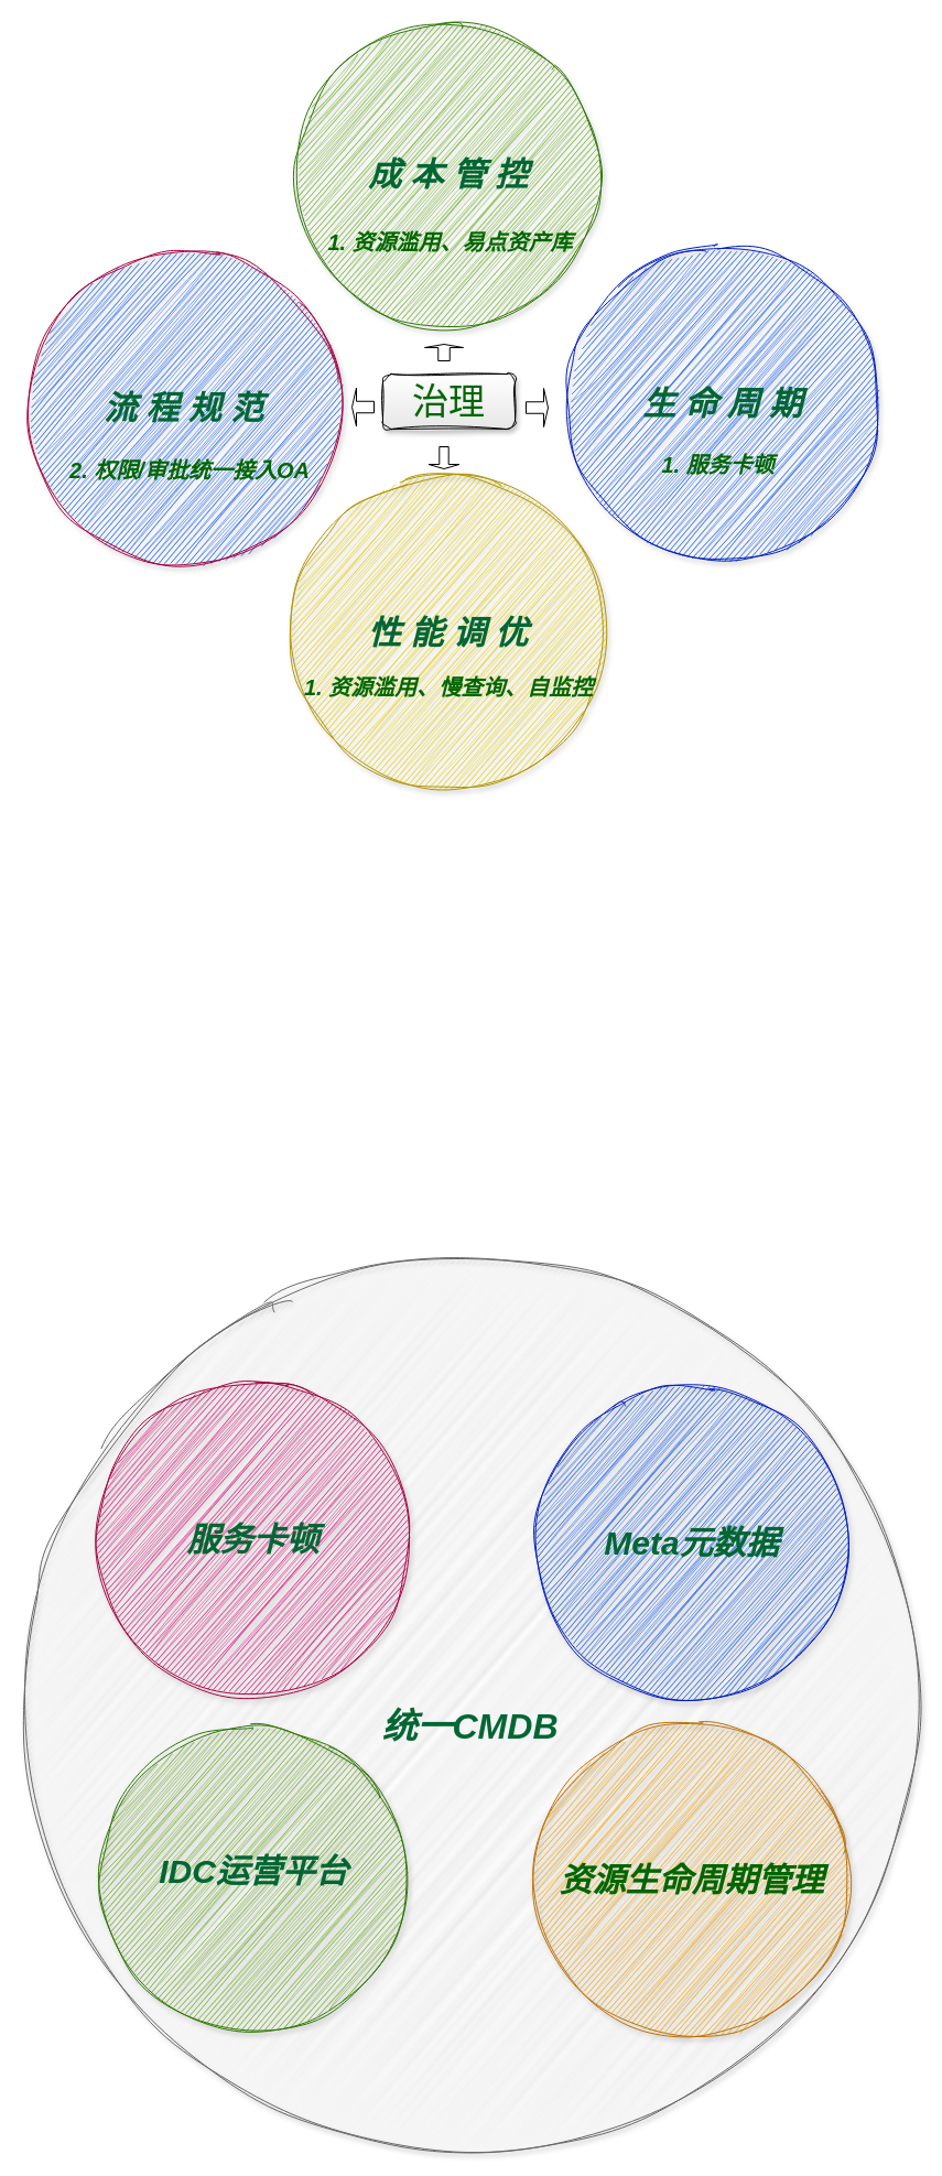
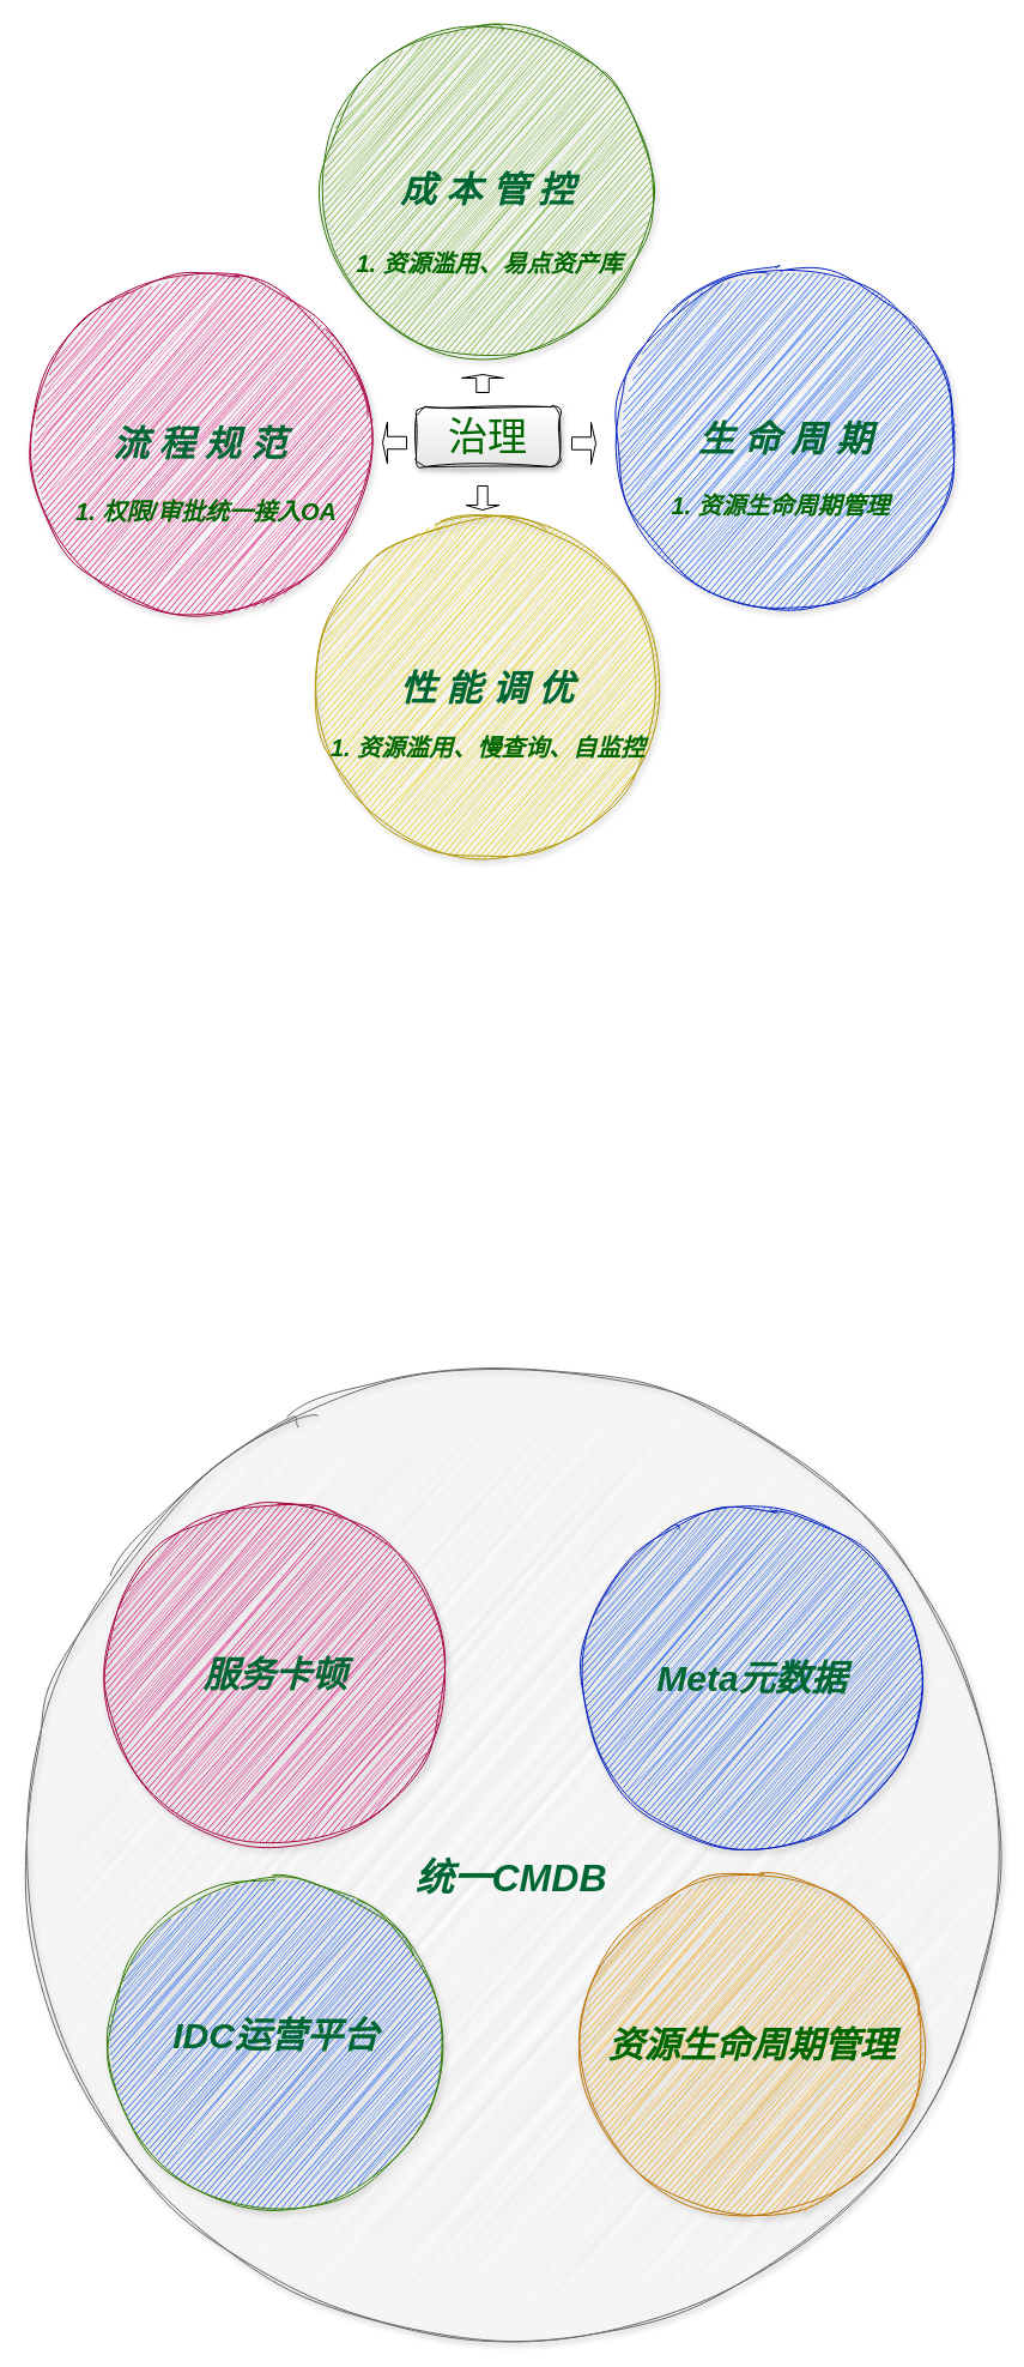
  <mxCell id="0" />
  <mxCell id="1" parent="0" />
  <mxCell id="2" value="&lt;div&gt;&lt;font style=&quot;color: rgb(0, 102, 51); font-size: 32px;&quot;&gt;&lt;b style=&quot;&quot;&gt;&lt;i style=&quot;&quot;&gt;&lt;br&gt;&lt;/i&gt;&lt;/b&gt;&lt;/font&gt;&lt;/div&gt;&lt;font style=&quot;color: rgb(0, 102, 51); font-size: 32px;&quot;&gt;&lt;b style=&quot;&quot;&gt;&lt;i style=&quot;&quot;&gt;&lt;div style=&quot;&quot;&gt;&lt;b style=&quot;color: light-dark(rgb(0, 102, 51), rgb(105, 193, 149)); background-color: transparent;&quot;&gt;&lt;i&gt;统一CMDB&lt;/i&gt;&lt;/b&gt;&lt;/div&gt;&lt;/i&gt;&lt;/b&gt;&lt;/font&gt;" style="ellipse;whiteSpace=wrap;html=1;aspect=fixed;fillColor=#f5f5f5;fontColor=#333333;strokeColor=#666666;sketch=1;curveFitting=1;jiggle=2;shadow=1;" vertex="1" parent="1"><mxGeometry x="20" y="1140" width="813" height="813" as="geometry" /></mxCell>
- <mxCell id="3" value="&lt;b style=&quot;color: rgb(0, 102, 51); font-size: 30px;&quot;&gt;&lt;i&gt;IDC运营平台&lt;/i&gt;&lt;/b&gt;&lt;div&gt;&lt;br&gt;&lt;/div&gt;" style="ellipse;whiteSpace=wrap;html=1;aspect=fixed;fillColor=#60a917;strokeColor=#2D7600;sketch=1;curveFitting=1;jiggle=2;shadow=1;fontColor=#ffffff;" vertex="1" parent="1"><mxGeometry x="90.5" y="1566.5" width="278" height="278" as="geometry" /></mxCell>
+ <mxCell id="3" value="&lt;b style=&quot;color: rgb(0, 102, 51); font-size: 30px;&quot;&gt;&lt;i&gt;IDC运营平台&lt;/i&gt;&lt;/b&gt;&lt;div&gt;&lt;br&gt;&lt;/div&gt;" style="ellipse;whiteSpace=wrap;html=1;aspect=fixed;fillColor=#0050ef;strokeColor=#2D7600;sketch=1;curveFitting=1;jiggle=2;shadow=1;fontColor=#ffffff;" vertex="1" parent="1"><mxGeometry x="90.5" y="1566.5" width="278" height="278" as="geometry" /></mxCell>
  <mxCell id="4" value="&lt;font color=&quot;#006633&quot;&gt;&lt;span style=&quot;font-size: 30px;&quot;&gt;&lt;b&gt;&lt;i&gt;服务卡顿&lt;/i&gt;&lt;/b&gt;&lt;/span&gt;&lt;/font&gt;" style="ellipse;whiteSpace=wrap;html=1;aspect=fixed;fillColor=#d80073;strokeColor=#A50040;sketch=1;curveFitting=1;jiggle=2;shadow=1;fontColor=#ffffff;" vertex="1" parent="1"><mxGeometry x="87" y="1254" width="285" height="285" as="geometry" /></mxCell>
  <mxCell id="5" value="&lt;i style=&quot;color: rgb(0, 102, 51); font-size: 30px;&quot;&gt;&lt;b&gt;Meta元数据&lt;/b&gt;&lt;/i&gt;" style="ellipse;whiteSpace=wrap;html=1;aspect=fixed;fillColor=#0050ef;strokeColor=#001DBC;sketch=1;curveFitting=1;jiggle=2;shadow=1;fontColor=#ffffff;" vertex="1" parent="1"><mxGeometry x="485" y="1257" width="285" height="285" as="geometry" /></mxCell>
  <mxCell id="6" value="&lt;font style=&quot;color: rgb(0, 102, 0); font-size: 30px;&quot;&gt;&lt;b&gt;&lt;i&gt;资源生命周期管理&lt;/i&gt;&lt;/b&gt;&lt;/font&gt;" style="ellipse;whiteSpace=wrap;html=1;aspect=fixed;fillColor=#f0a30a;strokeColor=#BD7000;sketch=1;curveFitting=1;jiggle=2;shadow=1;fontColor=#000000;" vertex="1" parent="1"><mxGeometry x="485" y="1563" width="285" height="285" as="geometry" /></mxCell>
  <mxCell id="7" value="" style="group" vertex="1" connectable="0" parent="1"><mxGeometry x="267.5" y="20" width="278" height="280" as="geometry" /></mxCell>
  <mxCell id="8" value="&lt;b style=&quot;color: rgb(0, 102, 51); font-size: 30px;&quot;&gt;&lt;i&gt;成 本 管 控&lt;/i&gt;&lt;/b&gt;" style="ellipse;whiteSpace=wrap;html=1;aspect=fixed;fillColor=#60a917;strokeColor=#2D7600;sketch=1;curveFitting=1;jiggle=2;shadow=1;fontColor=#ffffff;" parent="7" vertex="1"><mxGeometry width="276.985" height="276.985" as="geometry" /></mxCell>
  <mxCell id="9" value="&lt;font style=&quot;font-size: 20px; color: rgb(0, 102, 0);&quot;&gt;&lt;b&gt;&lt;i&gt;1. 资源滥用、易点资产库&lt;/i&gt;&lt;/b&gt;&lt;/font&gt;" style="text;html=1;align=center;verticalAlign=middle;whiteSpace=wrap;rounded=0;" vertex="1" parent="7"><mxGeometry x="13.536" y="146.816" width="255.094" height="104.869" as="geometry" /></mxCell>
  <mxCell id="10" value="" style="group" vertex="1" connectable="0" parent="1"><mxGeometry x="24" y="227" width="285" height="285" as="geometry" /></mxCell>
- <mxCell id="11" value="&lt;b style=&quot;color: rgb(0, 102, 51); font-size: 30px;&quot;&gt;&lt;i&gt;流 程 规 范&lt;/i&gt;&lt;/b&gt;" style="ellipse;whiteSpace=wrap;html=1;aspect=fixed;fillColor=#0050ef;strokeColor=#A50040;sketch=1;curveFitting=1;jiggle=2;shadow=1;fontColor=#ffffff;" parent="10" vertex="1"><mxGeometry width="285" height="285" as="geometry" /></mxCell>
- <mxCell id="12" value="&lt;font style=&quot;font-size: 20px; color: rgb(0, 102, 0);&quot;&gt;&lt;b&gt;&lt;i&gt;2. 权限/审批统一接入OA&lt;/i&gt;&lt;/b&gt;&lt;/font&gt;" style="text;html=1;align=center;verticalAlign=middle;whiteSpace=wrap;rounded=0;" vertex="1" parent="10"><mxGeometry x="22" y="117" width="252" height="164" as="geometry" /></mxCell>
+ <mxCell id="11" value="&lt;b style=&quot;color: rgb(0, 102, 51); font-size: 30px;&quot;&gt;&lt;i&gt;流 程 规 范&lt;/i&gt;&lt;/b&gt;" style="ellipse;whiteSpace=wrap;html=1;aspect=fixed;fillColor=#d80073;strokeColor=#A50040;sketch=1;curveFitting=1;jiggle=2;shadow=1;fontColor=#ffffff;" parent="10" vertex="1"><mxGeometry width="285" height="285" as="geometry" /></mxCell>
+ <mxCell id="12" value="&lt;font style=&quot;font-size: 20px; color: rgb(0, 102, 0);&quot;&gt;&lt;b&gt;&lt;i&gt;1. 权限/审批统一接入OA&lt;/i&gt;&lt;/b&gt;&lt;/font&gt;" style="text;html=1;align=center;verticalAlign=middle;whiteSpace=wrap;rounded=0;" vertex="1" parent="10"><mxGeometry x="22" y="117" width="252" height="164" as="geometry" /></mxCell>
  <mxCell id="13" value="" style="group" vertex="1" connectable="0" parent="1"><mxGeometry x="513" y="223" width="285" height="285" as="geometry" /></mxCell>
  <mxCell id="14" value="&lt;i style=&quot;color: rgb(0, 102, 51); font-size: 30px;&quot;&gt;&lt;b&gt;生 命 周 期&lt;/b&gt;&lt;/i&gt;" style="ellipse;whiteSpace=wrap;html=1;aspect=fixed;fillColor=#0050ef;strokeColor=#001DBC;sketch=1;curveFitting=1;jiggle=2;shadow=1;fontColor=#ffffff;" parent="13" vertex="1"><mxGeometry width="285" height="285" as="geometry" /></mxCell>
- <mxCell id="15" value="&lt;font style=&quot;font-size: 20px; color: rgb(0, 102, 0);&quot;&gt;&lt;b&gt;&lt;i&gt;1. 服务卡顿&lt;/i&gt;&lt;/b&gt;&lt;/font&gt;" style="text;html=1;align=center;verticalAlign=middle;whiteSpace=wrap;rounded=0;" vertex="1" parent="13"><mxGeometry x="16" y="148" width="245" height="100" as="geometry" /></mxCell>
+ <mxCell id="15" value="&lt;font style=&quot;font-size: 20px; color: rgb(0, 102, 0);&quot;&gt;&lt;b&gt;&lt;i&gt;1. 资源生命周期管理&lt;/i&gt;&lt;/b&gt;&lt;/font&gt;" style="text;html=1;align=center;verticalAlign=middle;whiteSpace=wrap;rounded=0;" vertex="1" parent="13"><mxGeometry x="16" y="148" width="245" height="100" as="geometry" /></mxCell>
  <mxCell id="16" value="" style="group" vertex="1" connectable="0" parent="1"><mxGeometry x="264" y="431" width="285" height="285" as="geometry" /></mxCell>
  <mxCell id="17" value="&lt;i style=&quot;color: rgb(0, 102, 51); font-size: 30px;&quot;&gt;&lt;b&gt;性 能 调 优&lt;/b&gt;&lt;/i&gt;" style="ellipse;whiteSpace=wrap;html=1;aspect=fixed;fillColor=#e3c800;strokeColor=#B09500;sketch=1;curveFitting=1;jiggle=2;shadow=1;fontColor=#000000;" vertex="1" parent="16"><mxGeometry width="285" height="285" as="geometry" /></mxCell>
  <mxCell id="18" value="&lt;font style=&quot;font-size: 20px; color: rgb(0, 102, 0);&quot;&gt;&lt;b&gt;&lt;i&gt;1. 资源滥用、&lt;/i&gt;&lt;/b&gt;&lt;/font&gt;&lt;b style=&quot;background-color: transparent; color: light-dark(rgb(0, 102, 0), rgb(111, 199, 111)); font-size: 20px;&quot;&gt;&lt;i&gt;慢查询、自监控&lt;/i&gt;&lt;/b&gt;" style="text;html=1;align=center;verticalAlign=middle;whiteSpace=wrap;rounded=0;" vertex="1" parent="16"><mxGeometry x="9.5" y="142" width="266" height="100" as="geometry" /></mxCell>
  <mxCell id="19" value="&lt;font style=&quot;font-size: 33px; color: rgb(0, 102, 0);&quot;&gt;治理&lt;/font&gt;" style="rounded=1;whiteSpace=wrap;html=1;sketch=1;curveFitting=1;jiggle=2;shadow=1;gradientColor=#E6E6E6;" vertex="1" parent="1"><mxGeometry x="347" y="339" width="120" height="50" as="geometry" /></mxCell>
  <mxCell id="20" value="" style="shape=singleArrow;direction=west;whiteSpace=wrap;html=1;movable=1;resizable=1;rotatable=1;deletable=1;editable=1;locked=0;connectable=1;" vertex="1" parent="1"><mxGeometry x="319" y="351.5" width="20" height="35" as="geometry" /></mxCell>
  <mxCell id="21" value="" style="shape=singleArrow;direction=west;whiteSpace=wrap;html=1;movable=1;resizable=1;rotatable=1;deletable=1;editable=1;locked=0;connectable=1;rotation=-180;" vertex="1" parent="1"><mxGeometry x="477" y="352" width="20" height="35" as="geometry" /></mxCell>
  <mxCell id="22" value="" style="shape=singleArrow;direction=north;whiteSpace=wrap;html=1;" vertex="1" parent="1"><mxGeometry x="385" y="312" width="35" height="15" as="geometry" /></mxCell>
  <mxCell id="23" value="" style="shape=singleArrow;direction=south;whiteSpace=wrap;html=1;" vertex="1" parent="1"><mxGeometry x="388.5" y="405" width="28" height="20" as="geometry" /></mxCell>
